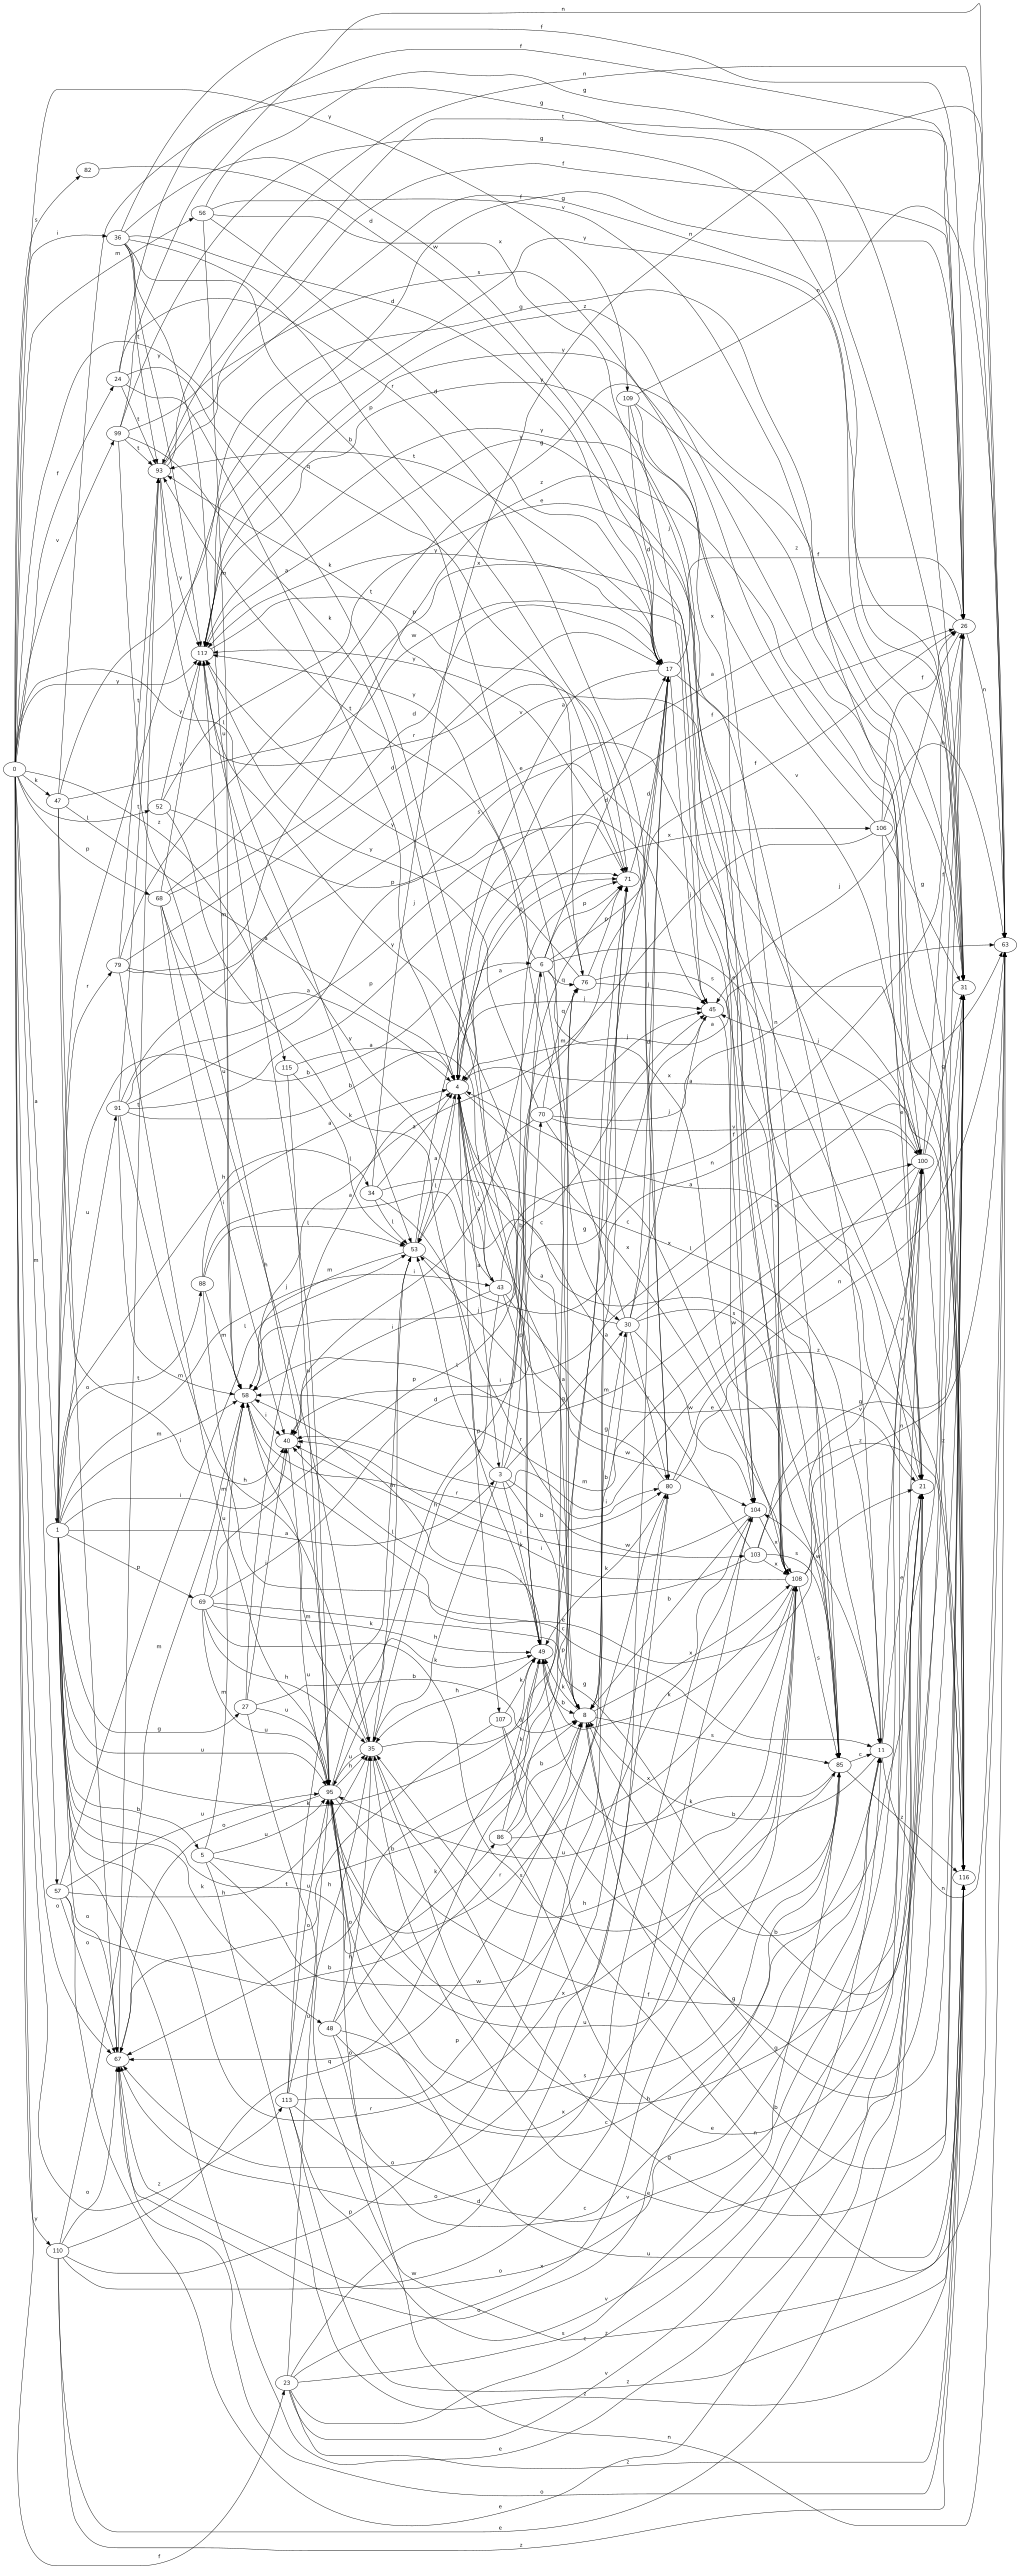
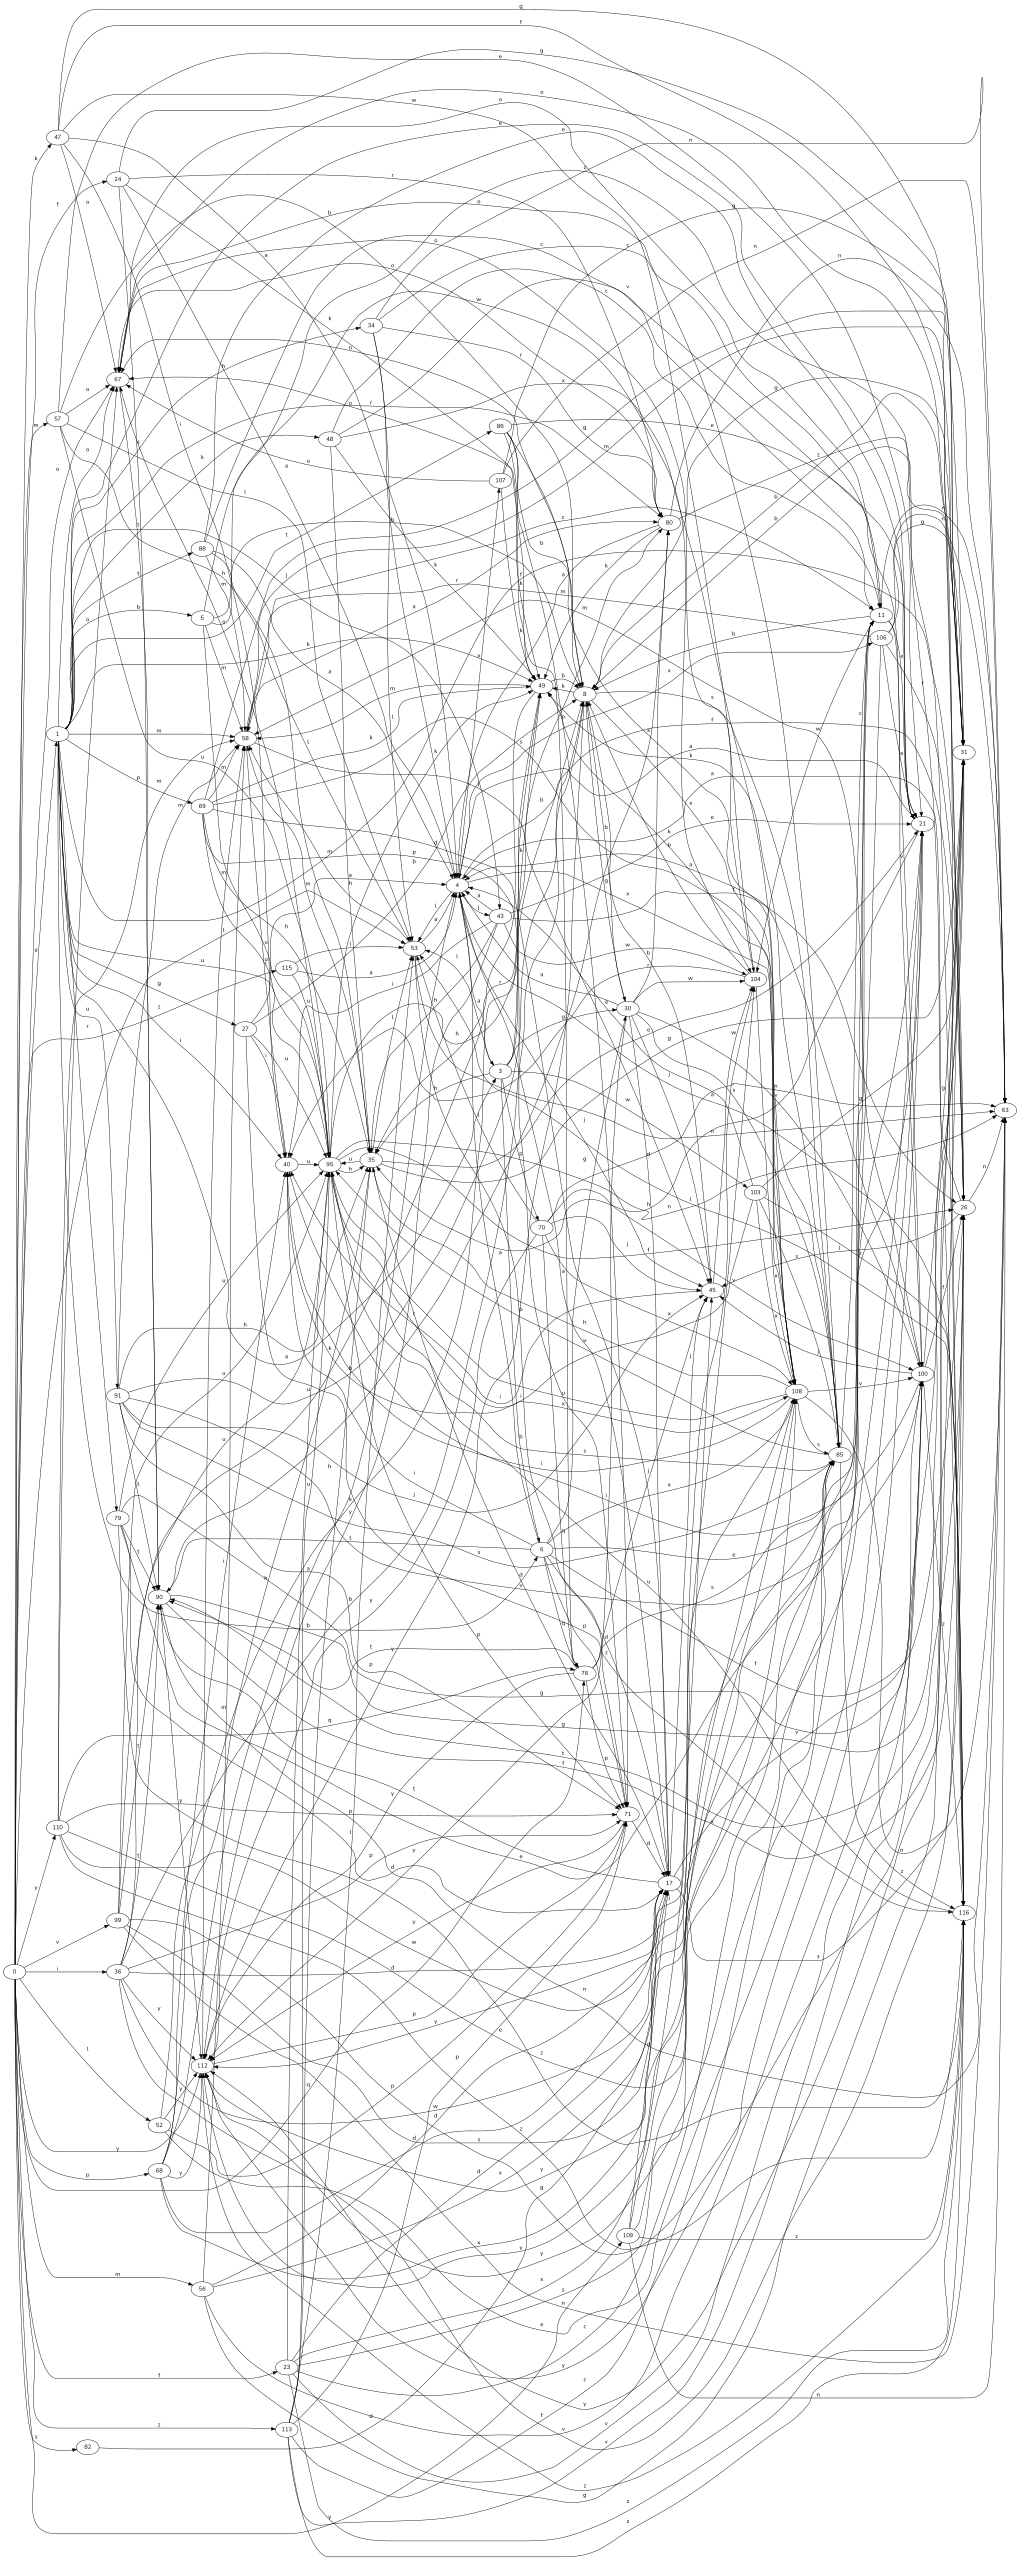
  strict digraph {
    fontname=Nunito
    rankdir=LR
    node [fontname=Nunito]
    edge [fontname=Nunito]
    0
    1
    23
    24
    36
    47
    52
    53
    56
    57
    67
    68
    76
    82
    99
    109
    110
    112
    113
    115
    3
    5
    6
    21
    26
    27
    34
    40
    43
    48
    49
    58
    69
    79
    80
    86
    88
    91
    95
    108
    116
    17
    85
    n44 [label=11]
    100
    4
-   90 [label=93]
+   90
    31
    8
    104
    71
    63
    35
    45
    30
    70
    103
    106
    107
    0 -> 1 [label=a]
    0 -> 23 [label=f]
    0 -> 24 [label=f]
    0 -> 36 [label=i]
    0 -> 47 [label=k]
    0 -> 52 [label=l]
    0 -> 53 [label=l]
    0 -> 56 [label=m]
    0 -> 57 [label=m]
    0 -> 67 [label=o]
    0 -> 68 [label=p]
    0 -> 76 [label=q]
    0 -> 82 [label=s]
    0 -> 99 [label=v]
    0 -> 109 [label=y]
    0 -> 110 [label=y]
    0 -> 112 [label=y]
    0 -> 113 [label=z]
    0 -> 115 [label=z]
    1 -> 67 [label=o]
    1 -> 3 [label=a]
    1 -> 5 [label=b]
    1 -> 6 [label=b]
    1 -> 21 [label=e]
    1 -> 26 [label=f]
    1 -> 27 [label=g]
    1 -> 34 [label=h]
    1 -> 40 [label=i]
    1 -> 43 [label=j]
    1 -> 48 [label=k]
    1 -> 49 [label=k]
    1 -> 58 [label=m]
    1 -> 69 [label=p]
    1 -> 79 [label=r]
    1 -> 80 [label=r]
    1 -> 86 [label=t]
    1 -> 88 [label=t]
    1 -> 91 [label=u]
    1 -> 95 [label=u]
    23 -> 95 [label=u]
    23 -> 108 [label=x]
    23 -> 116 [label=z]
    23 -> 17 [label=d]
    23 -> 85 [label=s]
    23 -> n44 [label=c]
    23 -> 100 [label=v]
    24 -> 49 [label=k]
    24 -> 80 [label=r]
    24 -> 4 [label=a]
    24 -> 90 [label=t]
    24 -> 31 [label=g]
    36 -> 112 [label=y]
    36 -> 26 [label=f]
    36 -> 95 [label=u]
    36 -> 17 [label=d]
    36 -> 90 [label=t]
    36 -> 8 [label=b]
    36 -> 104 [label=w]
    36 -> 71 [label=p]
    47 -> 67 [label=o]
    47 -> 26 [label=f]
    47 -> 40 [label=i]
    47 -> 4 [label=a]
    47 -> 31 [label=g]
    47 -> 104 [label=w]
    52 -> 112 [label=y]
    52 -> 21 [label=e]
    52 -> 49 [label=k]
    52 -> 71 [label=p]
    53 -> 58 [label=m]
    53 -> 4 [label=a]
    53 -> 71 [label=p]
    53 -> 63 [label=n]
    56 -> 58 [label=m]
    56 -> 108 [label=x]
    56 -> 17 [label=d]
    56 -> 100 [label=v]
    56 -> 31 [label=g]
    57 -> 53 [label=l]
    57 -> 67 [label=o]
    57 -> 21 [label=e]
    57 -> 95 [label=u]
    57 -> 8 [label=b]
    57 -> 35 [label=h]
    67 -> 90 [label=t]
    68 -> 112 [label=y]
    68 -> 40 [label=i]
    68 -> 108 [label=x]
    68 -> 17 [label=d]
    68 -> 4 [label=a]
    68 -> 35 [label=h]
    76 -> 67 [label=o]
    76 -> 112 [label=y]
    76 -> 85 [label=s]
    76 -> 90 [label=t]
    76 -> 71 [label=p]
    76 -> 45 [label=j]
    82 -> 17 [label=d]
    99 -> 49 [label=k]
    99 -> 95 [label=u]
    99 -> 85 [label=s]
    99 -> 90 [label=t]
    99 -> 31 [label=g]
    99 -> 63 [label=n]
    109 -> 108 [label=x]
    109 -> 116 [label=z]
    109 -> 17 [label=d]
    109 -> 63 [label=n]
    109 -> 45 [label=j]
    110 -> 67 [label=o]
    110 -> 76 [label=q]
    110 -> 21 [label=e]
    110 -> 58 [label=m]
    110 -> 116 [label=z]
    110 -> 104 [label=w]
    110 -> 71 [label=p]
    112 -> 58 [label=m]
    112 -> 116 [label=z]
    112 -> 71 [label=p]
    113 -> 53 [label=l]
    113 -> 95 [label=u]
    113 -> 116 [label=z]
    113 -> n44 [label=c]
    113 -> 100 [label=v]
    113 -> 71 [label=p]
    113 -> 35 [label=h]
    115 -> 53 [label=l]
    115 -> 95 [label=u]
    115 -> 4 [label=a]
    3 -> 53 [label=l]
    3 -> 6 [label=b]
    3 -> 49 [label=k]
    3 -> 8 [label=b]
    3 -> 35 [label=h]
    3 -> 30 [label=g]
    3 -> 70 [label=p]
    3 -> 103 [label=w]
    5 -> 58 [label=m]
    5 -> 95 [label=u]
    5 -> 116 [label=z]
    5 -> 8 [label=b]
    5 -> 104 [label=w]
    6 -> 76 [label=q]
    6 -> 21 [label=e]
    6 -> 26 [label=f]
    6 -> 40 [label=i]
    6 -> 108 [label=x]
    6 -> 17 [label=d]
    6 -> 4 [label=a]
    6 -> 90 [label=t]
    6 -> 71 [label=p]
    6 -> 30 [label=g]
    21 -> 112 [label=y]
    21 -> 4 [label=a]
    21 -> 35 [label=h]
    26 -> 4 [label=a]
    26 -> 90 [label=t]
    26 -> 8 [label=b]
    26 -> 63 [label=n]
    26 -> 45 [label=j]
    27 -> 40 [label=i]
    27 -> 95 [label=u]
    27 -> 116 [label=z]
    27 -> 4 [label=a]
    27 -> 8 [label=b]
    34 -> 53 [label=l]
    34 -> 80 [label=r]
    34 -> n44 [label=c]
    34 -> 4 [label=a]
    34 -> 63 [label=n]
    40 -> 95 [label=u]
    43 -> 112 [label=y]
    43 -> 21 [label=e]
    43 -> 26 [label=f]
    43 -> 40 [label=i]
    43 -> 4 [label=a]
    43 -> 104 [label=w]
    43 -> 35 [label=h]
    48 -> 49 [label=k]
    48 -> 108 [label=x]
    48 -> n44 [label=c]
    48 -> 100 [label=v]
    48 -> 35 [label=h]
    49 -> 58 [label=m]
    49 -> 8 [label=b]
    49 -> 35 [label=h]
    58 -> 40 [label=i]
    58 -> 80 [label=r]
    58 -> n44 [label=c]
    58 -> 45 [label=j]
    69 -> 49 [label=k]
    69 -> 58 [label=m]
    69 -> 95 [label=u]
    69 -> 17 [label=d]
    69 -> 85 [label=s]
    69 -> 31 [label=g]
    69 -> 71 [label=p]
    69 -> 35 [label=h]
    79 -> 21 [label=e]
    79 -> 95 [label=u]
    79 -> 116 [label=z]
    79 -> 17 [label=d]
    79 -> 90 [label=t]
    79 -> 31 [label=g]
    80 -> 67 [label=o]
    80 -> 49 [label=k]
    80 -> 116 [label=z]
    80 -> 4 [label=a]
    80 -> 63 [label=n]
    86 -> 21 [label=e]
    86 -> 49 [label=k]
    86 -> 108 [label=x]
    86 -> 8 [label=b]
    86 -> 71 [label=p]
    88 -> 53 [label=l]
    88 -> 21 [label=e]
    88 -> 58 [label=m]
    88 -> n44 [label=c]
    88 -> 4 [label=a]
    91 -> 58 [label=m]
    91 -> 85 [label=s]
    91 -> 100 [label=v]
    91 -> 90 [label=t]
    91 -> 8 [label=b]
    91 -> 71 [label=p]
    91 -> 35 [label=h]
    91 -> 45 [label=j]
    95 -> 67 [label=o]
    95 -> 26 [label=f]
    95 -> 49 [label=k]
    95 -> 80 [label=r]
    95 -> 108 [label=x]
    95 -> 85 [label=s]
    95 -> 71 [label=p]
    95 -> 63 [label=n]
    95 -> 35 [label=h]
    108 -> 40 [label=i]
    108 -> 49 [label=k]
    108 -> 95 [label=u]
    108 -> 85 [label=s]
    108 -> 100 [label=v]
    108 -> 63 [label=n]
    108 -> 35 [label=h]
    116 -> 53 [label=l]
    116 -> 67 [label=o]
    116 -> 95 [label=u]
    116 -> 4 [label=a]
    17 -> 112 [label=y]
    17 -> 26 [label=f]
    17 -> 100 [label=v]
    17 -> 4 [label=a]
    17 -> 90 [label=t]
    17 -> 45 [label=j]
    85 -> 67 [label=o]
    85 -> 112 [label=y]
    85 -> 49 [label=k]
    85 -> 95 [label=u]
    85 -> 116 [label=z]
    85 -> n44 [label=c]
    n44 -> 67 [label=o]
    n44 -> 112 [label=y]
    n44 -> 21 [label=e]
    n44 -> 100 [label=v]
    n44 -> 8 [label=b]
    n44 -> 104 [label=w]
    n44 -> 63 [label=n]
    100 -> 26 [label=f]
    100 -> 40 [label=i]
    100 -> 58 [label=m]
    100 -> 116 [label=z]
    100 -> 4 [label=a]
    100 -> 31 [label=g]
    100 -> 45 [label=j]
    4 -> 53 [label=l]
    4 -> 3 [label=a]
    4 -> 26 [label=f]
    4 -> 43 [label=j]
    4 -> 108 [label=x]
    4 -> 45 [label=j]
    4 -> 106 [label=x]
    4 -> 107 [label=x]
    90 -> 112 [label=y]
    90 -> 26 [label=f]
    90 -> 80 [label=r]
    90 -> 31 [label=g]
    90 -> 63 [label=n]
    31 -> 112 [label=y]
    31 -> 58 [label=m]
    31 -> 8 [label=b]
    8 -> 67 [label=o]
    8 -> 112 [label=y]
    8 -> 49 [label=k]
    8 -> 108 [label=x]
    8 -> 85 [label=s]
    8 -> 31 [label=g]
    8 -> 30 [label=g]
    104 -> 67 [label=o]
    104 -> 40 [label=i]
    104 -> 108 [label=x]
    104 -> 8 [label=b]
    71 -> 112 [label=y]
    71 -> 17 [label=d]
    35 -> 53 [label=l]
    35 -> 21 [label=e]
    35 -> 58 [label=m]
    35 -> 95 [label=u]
    35 -> 17 [label=d]
    35 -> 31 [label=g]
    45 -> 40 [label=i]
+   45 -> 8 [label=b]
    45 -> 104 [label=w]
    30 -> 112 [label=y]
    30 -> 80 [label=r]
    30 -> 17 [label=d]
    30 -> 85 [label=s]
    30 -> 100 [label=v]
    30 -> 4 [label=a]
    30 -> 8 [label=b]
    30 -> 104 [label=w]
    30 -> 45 [label=j]
    70 -> 53 [label=l]
    70 -> 76 [label=q]
    70 -> 112 [label=y]
    70 -> 108 [label=x]
    70 -> 100 [label=v]
    70 -> 63 [label=n]
    70 -> 45 [label=j]
    103 -> 40 [label=i]
    103 -> 108 [label=x]
    103 -> 116 [label=z]
    103 -> 85 [label=s]
    103 -> 4 [label=a]
    103 -> 31 [label=g]
    106 -> 112 [label=y]
    106 -> 21 [label=e]
    106 -> 26 [label=f]
    106 -> 58 [label=m]
    106 -> 31 [label=g]
    106 -> 63 [label=n]
    107 -> 67 [label=o]
    107 -> 49 [label=k]
    107 -> 31 [label=g]
    107 -> 63 [label=n]
  }
